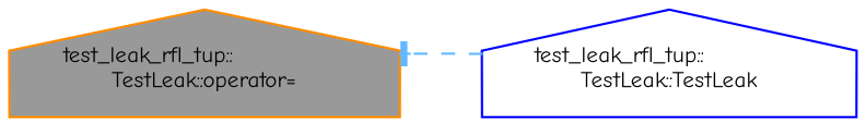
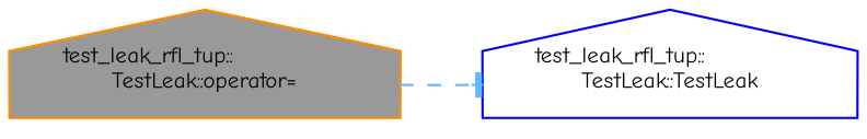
  digraph {
    rankdir=LR
    fontname="Comic Neue"
    node [fontname="Comic Neue" fontsize=10 shape=house style=filled]
    n1 [color=darkorange fillcolor=grey60 fontcolor=black height=0.2 label="test_leak_rfl_tup::\lTestLeak::operator=" width=0.4]
    n2 [color=blue fillcolor=white height=0.2 label="test_leak_rfl_tup::\lTestLeak::TestLeak" width=0.4]
-   n2 -> n1 [color=steelblue1 fontname="Comic Neue" fontsize=10 labelfontname=Helvetica labelfontsize=10 style=dashed arrowhead=tee]
+   n1 -> n2 [color=steelblue1 fontname="Comic Neue" fontsize=10 labelfontname=Helvetica labelfontsize=10 style=dashed arrowhead=tee]
  }
